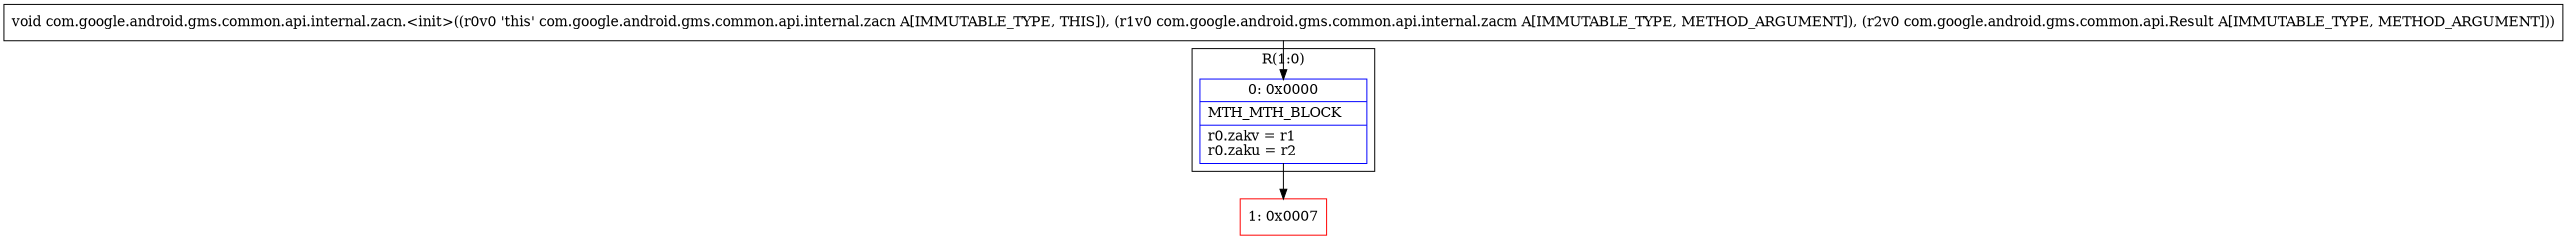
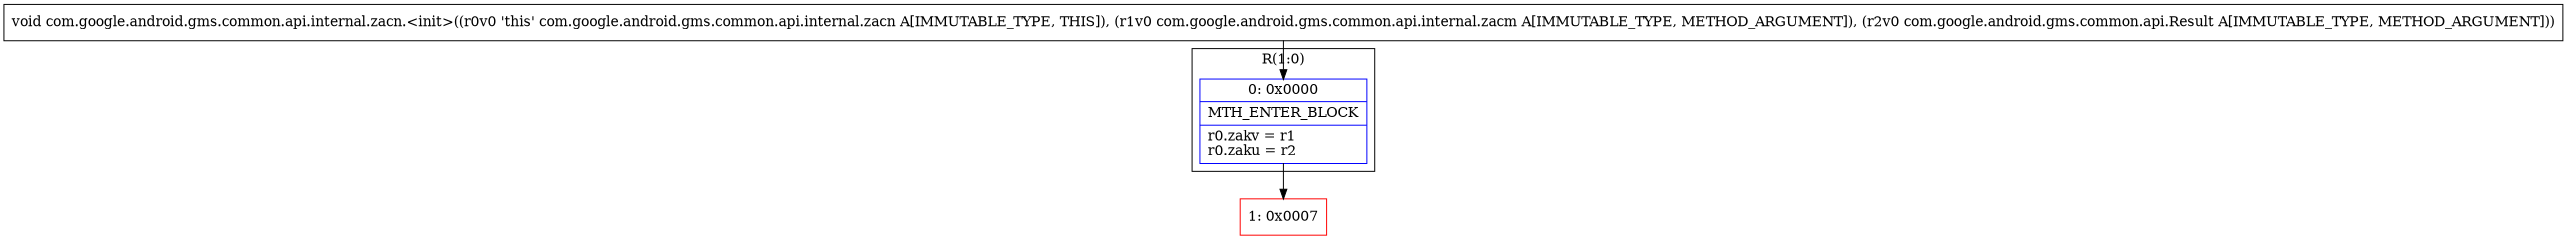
  digraph {
    node [shape=record]
-   n1 [color=blue label="{0\:\ 0x0000|MTH_MTH_BLOCK\l|r0.zakv = r1\lr0.zaku = r2\l}"]
+   n1 [color=blue label="{0\:\ 0x0000|MTH_ENTER_BLOCK\l|r0.zakv = r1\lr0.zaku = r2\l}"]
    n2 [color=red label="{1\:\ 0x0007}"]
    n3 [label="{void com.google.android.gms.common.api.internal.zacn.\<init\>((r0v0 'this' com.google.android.gms.common.api.internal.zacn A[IMMUTABLE_TYPE, THIS]), (r1v0 com.google.android.gms.common.api.internal.zacm A[IMMUTABLE_TYPE, METHOD_ARGUMENT]), (r2v0 com.google.android.gms.common.api.Result A[IMMUTABLE_TYPE, METHOD_ARGUMENT])) }"]
    subgraph cluster_1 {
      label="R(1:0)"
      n1
    }
    n1 -> n2
    n3 -> n1
  }
